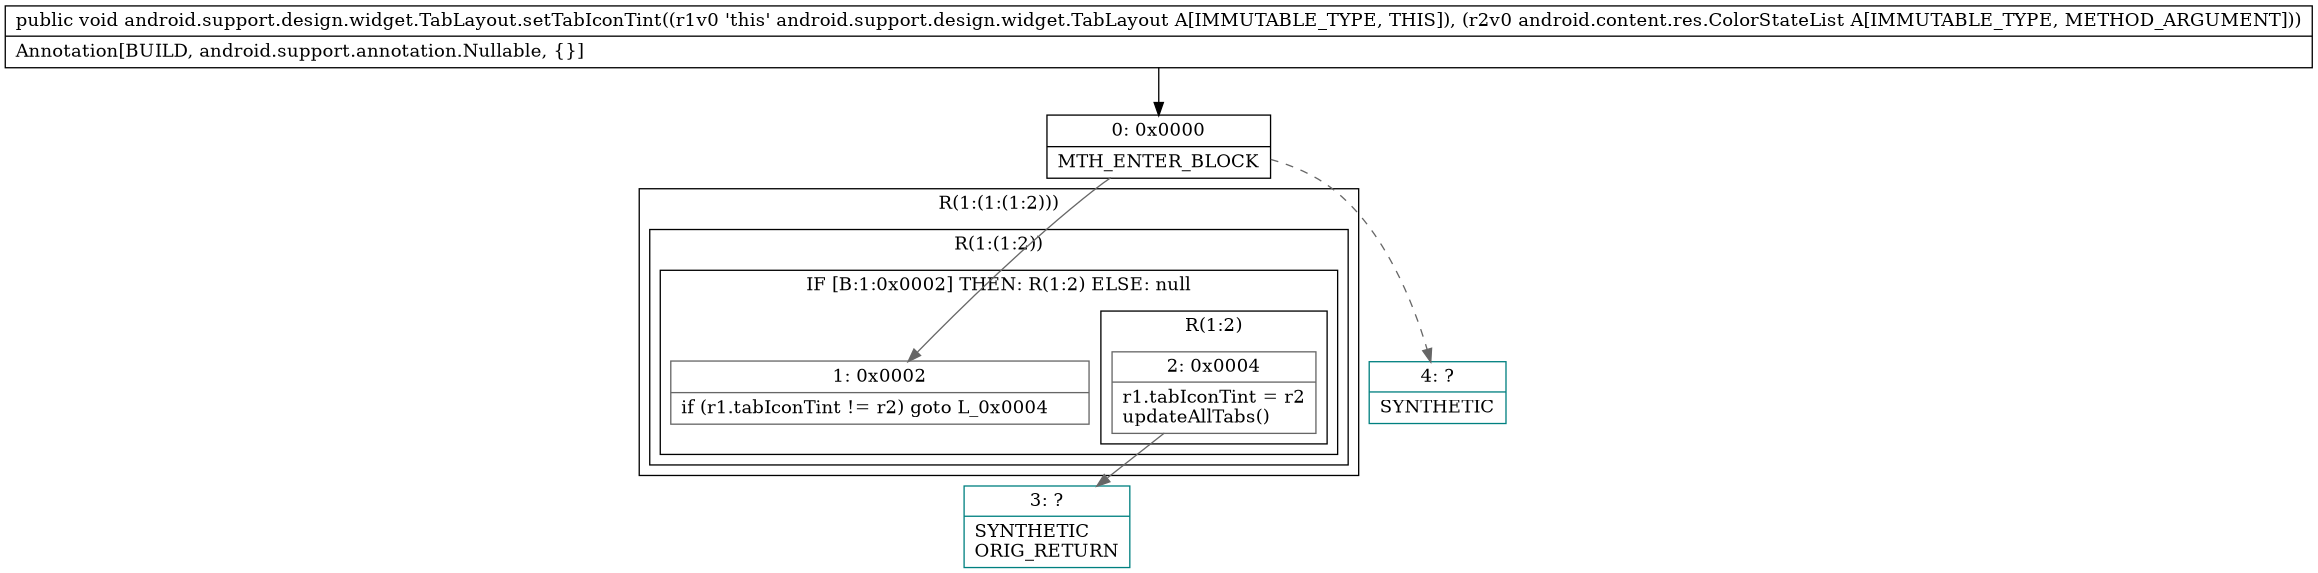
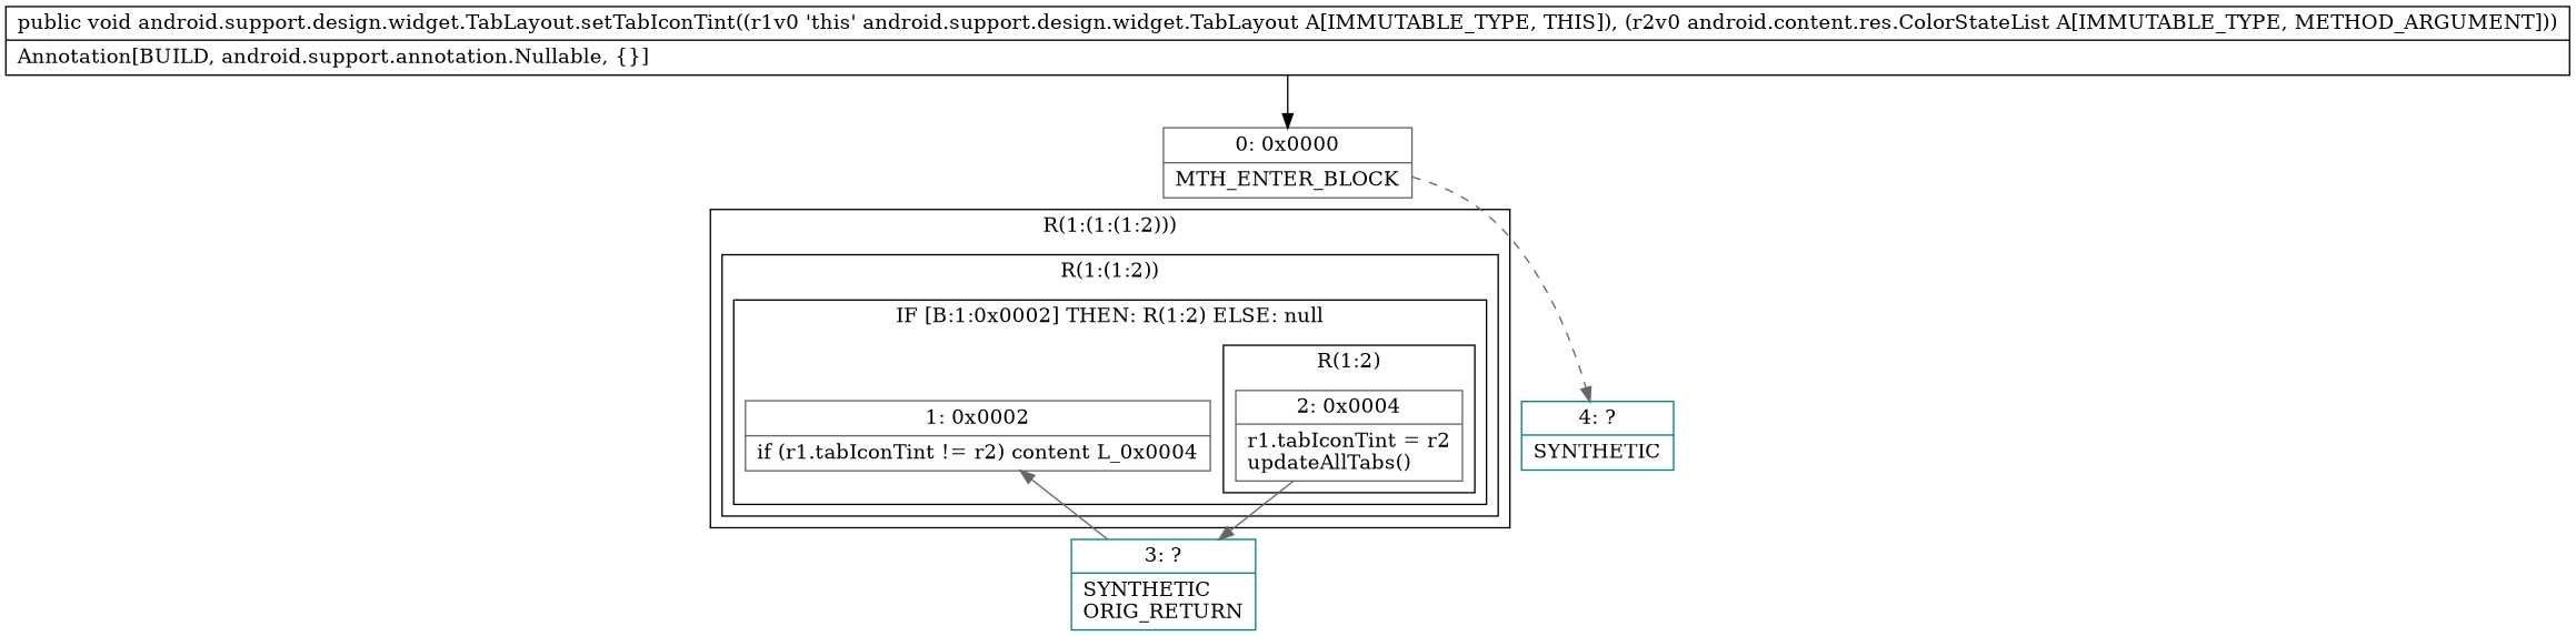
  digraph {
    node [color=gray40 shape=record]
    edge [color=gray40]
    n1 [label="{2\:\ 0x0004|r1.tabIconTint = r2\lupdateAllTabs()\l}"]
-   n2 [label="{1\:\ 0x0002|if (r1.tabIconTint != r2) goto L_0x0004\l}"]
+   n2 [label="{1\:\ 0x0002|if (r1.tabIconTint != r2) content L_0x0004\l}"]
    n3 [color=teal label="{3\:\ ?|SYNTHETIC\lORIG_RETURN\l}"]
    n4 [color=teal label="{4\:\ ?|SYNTHETIC\l}"]
-   n5 [color=black label="{0\:\ 0x0000|MTH_ENTER_BLOCK\l}"]
+   n5 [label="{0\:\ 0x0000|MTH_ENTER_BLOCK\l}"]
    n6 [color=black label="{public void android.support.design.widget.TabLayout.setTabIconTint((r1v0 'this' android.support.design.widget.TabLayout A[IMMUTABLE_TYPE, THIS]), (r2v0 android.content.res.ColorStateList A[IMMUTABLE_TYPE, METHOD_ARGUMENT]))  | Annotation[BUILD, android.support.annotation.Nullable, \{\}]\l}"]
    subgraph cluster_1 {
      label="R(1:(1:(1:2)))"
      subgraph cluster_2 {
        label="R(1:(1:2))"
        subgraph cluster_3 {
          label="IF [B:1:0x0002] THEN: R(1:2) ELSE: null"
          n2
          subgraph cluster_4 {
            label="R(1:2)"
            n1
          }
        }
      }
    }
    n1 -> n3
-   n5 -> n2
+   n3 -> n2
    n5 -> n4 [style=dashed]
    n6 -> n5 [color=black]
  }
